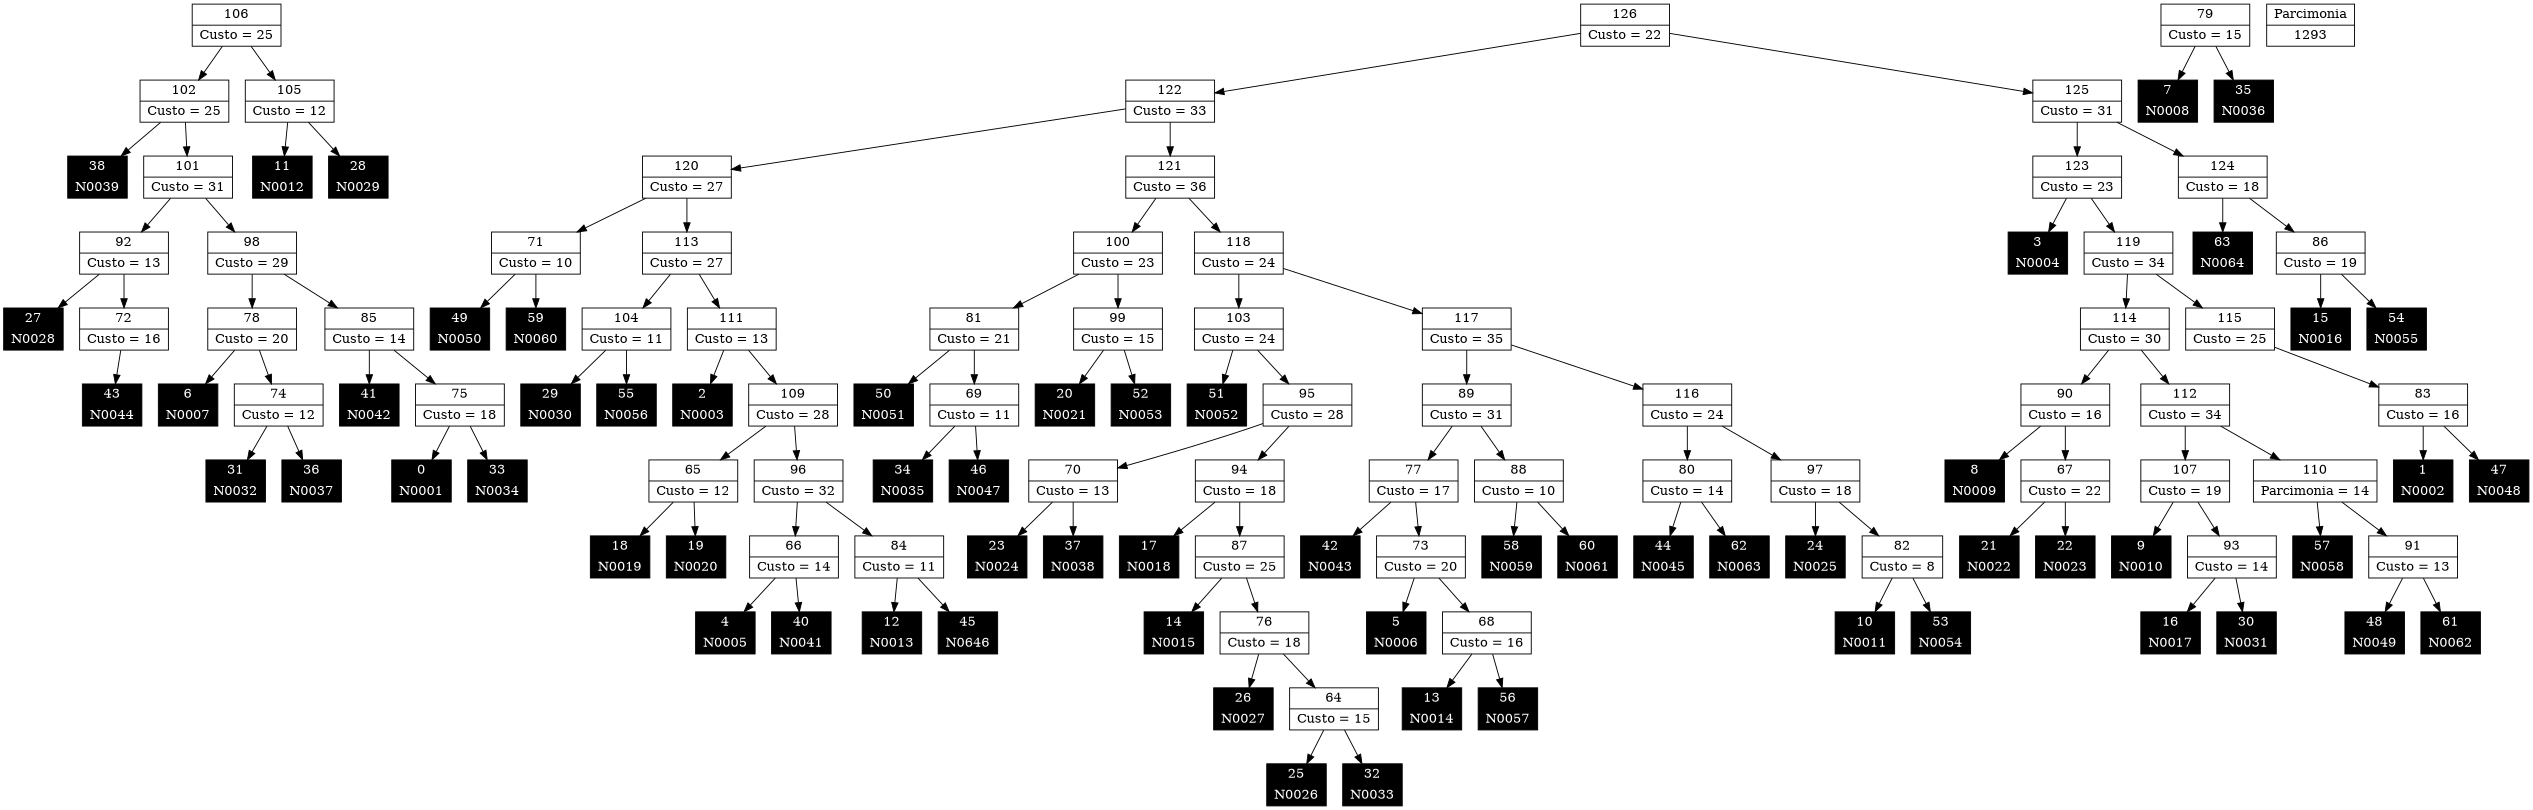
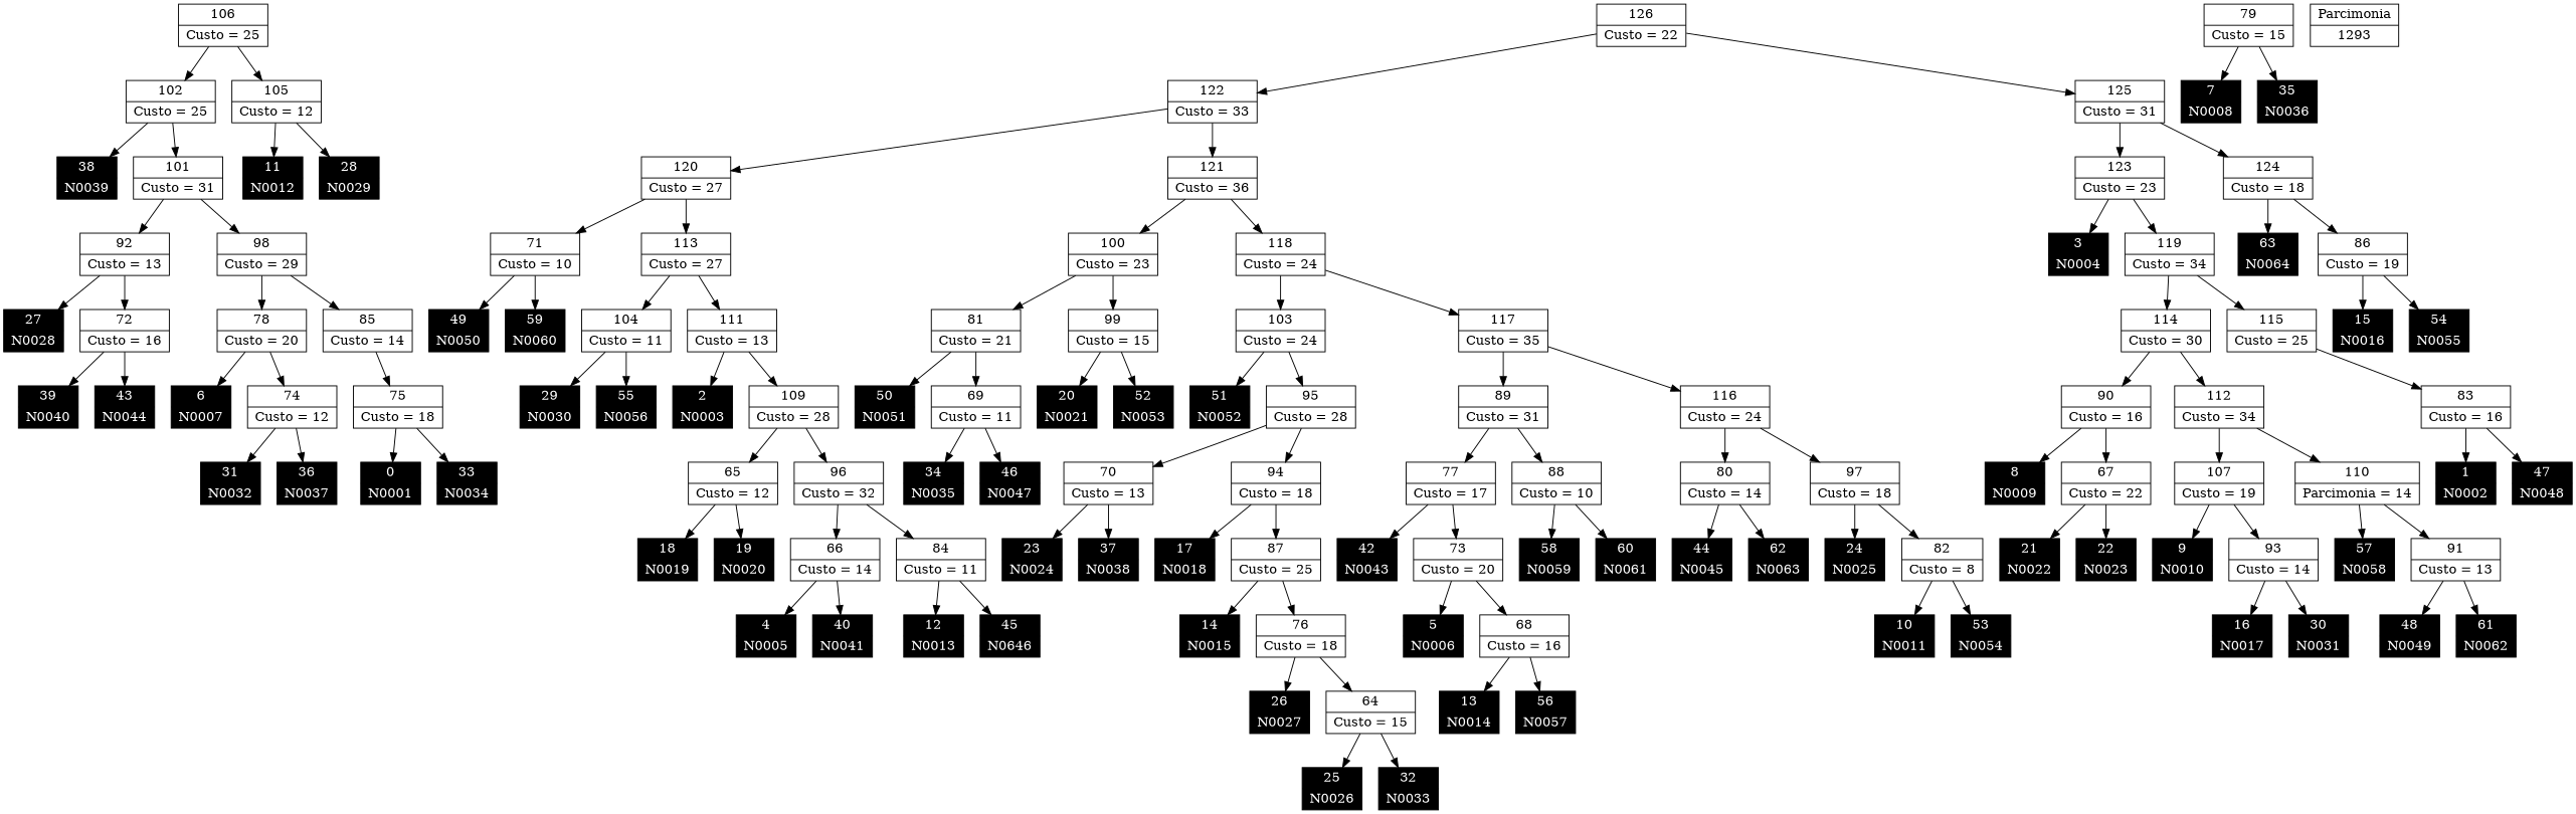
  digraph {
    node [color=black fontcolor=white fontsize=14 shape=record style=filled]
    n1 [height=0.5 label="{0 | N0001}"]
    n2 [height=0.5 label="{1 | N0002}"]
    n3 [height=0.5 label="{2 | N0003}"]
    n4 [height=0.5 label="{3 | N0004}"]
    n5 [height=0.5 label="{4 | N0005}"]
    n6 [height=0.5 label="{5 | N0006}"]
    n7 [height=0.5 label="{6 | N0007}"]
    n8 [height=0.5 label="{7 | N0008}"]
    n9 [height=0.5 label="{8 | N0009}"]
    n10 [height=0.5 label="{9 | N0010}"]
    n11 [height=0.5 label="{10 | N0011}"]
    n12 [height=0.5 label="{11 | N0012}"]
    n13 [height=0.5 label="{12 | N0013}"]
    n14 [height=0.5 label="{13 | N0014}"]
    n15 [height=0.5 label="{14 | N0015}"]
    n16 [height=0.5 label="{15 | N0016}"]
    n17 [height=0.5 label="{16 | N0017}"]
    n18 [height=0.5 label="{17 | N0018}"]
    n19 [height=0.5 label="{18 | N0019}"]
    n20 [height=0.5 label="{19 | N0020}"]
    n21 [height=0.5 label="{20 | N0021}"]
    n22 [height=0.5 label="{21 | N0022}"]
    n23 [height=0.5 label="{22 | N0023}"]
    n24 [height=0.5 label="{23 | N0024}"]
    n25 [height=0.5 label="{24 | N0025}"]
    n26 [height=0.5 label="{25 | N0026}"]
    n27 [height=0.5 label="{26 | N0027}"]
    n28 [height=0.5 label="{27 | N0028}"]
    n29 [height=0.5 label="{28 | N0029}"]
    n30 [height=0.5 label="{29 | N0030}"]
    n31 [height=0.5 label="{30 | N0031}"]
    n32 [height=0.5 label="{31 | N0032}"]
    n33 [height=0.5 label="{32 | N0033}"]
    n34 [height=0.5 label="{33 | N0034}"]
    n35 [height=0.5 label="{34 | N0035}"]
    n36 [height=0.5 label="{35 | N0036}"]
    n37 [height=0.5 label="{36 | N0037}"]
    n38 [height=0.5 label="{37 | N0038}"]
    n39 [height=0.5 label="{38 | N0039}"]
+   n40 [height=0.5 label="{39 | N0040}"]
    n41 [height=0.5 label="{40 | N0041}"]
-   n42 [height=0.5 label="{41 | N0042}"]
    n43 [height=0.5 label="{42 | N0043}"]
    n44 [height=0.5 label="{43 | N0044}"]
    n45 [height=0.5 label="{44 | N0045}"]
    n46 [height=0.5 label="{45 | N0646}"]
    n47 [height=0.5 label="{46 | N0047}"]
    n48 [height=0.5 label="{47 | N0048}"]
    n49 [height=0.5 label="{48 | N0049}"]
    n50 [height=0.5 label="{49 | N0050}"]
    n51 [height=0.5 label="{50 | N0051}"]
    n52 [height=0.5 label="{51 | N0052}"]
    n53 [height=0.5 label="{52 | N0053}"]
    n54 [height=0.5 label="{53 | N0054}"]
    n55 [height=0.5 label="{54 | N0055}"]
    n56 [height=0.5 label="{55 | N0056}"]
    n57 [height=0.5 label="{56 | N0057}"]
    n58 [height=0.5 label="{57 | N0058}"]
    n59 [height=0.5 label="{58 | N0059}"]
    n60 [height=0.5 label="{59 | N0060}"]
    n61 [height=0.5 label="{60 | N0061}"]
    n62 [height=0.5 label="{61 | N0062}"]
    n63 [height=0.5 label="{62 | N0063}"]
    n64 [height=0.5 label="{63 | N0064}"]
    n65 [label="{64|Custo = 15}" color="" fontcolor="" fontsize="" style=""]
    n66 [label="{65|Custo = 12}" color="" fontcolor="" fontsize="" style=""]
    n67 [label="{66|Custo = 14}" color="" fontcolor="" fontsize="" style=""]
    n68 [label="{67|Custo = 22}" color="" fontcolor="" fontsize="" style=""]
    n69 [label="{68|Custo = 16}" color="" fontcolor="" fontsize="" style=""]
    n70 [label="{69|Custo = 11}" color="" fontcolor="" fontsize="" style=""]
    n71 [label="{70|Custo = 13}" color="" fontcolor="" fontsize="" style=""]
    n72 [label="{71|Custo = 10}" color="" fontcolor="" fontsize="" style=""]
    n73 [label="{72|Custo = 16}" color="" fontcolor="" fontsize="" style=""]
    n74 [label="{73|Custo = 20}" color="" fontcolor="" fontsize="" style=""]
    n75 [label="{74|Custo = 12}" color="" fontcolor="" fontsize="" style=""]
    n76 [label="{75|Custo = 18}" color="" fontcolor="" fontsize="" style=""]
    n77 [label="{76|Custo = 18}" color="" fontcolor="" fontsize="" style=""]
    n78 [label="{77|Custo = 17}" color="" fontcolor="" fontsize="" style=""]
    n79 [label="{78|Custo = 20}" color="" fontcolor="" fontsize="" style=""]
    n80 [label="{79|Custo = 15}" color="" fontcolor="" fontsize="" style=""]
    n81 [label="{80|Custo = 14}" color="" fontcolor="" fontsize="" style=""]
    n82 [label="{81|Custo = 21}" color="" fontcolor="" fontsize="" style=""]
    n83 [label="{82|Custo = 8}" color="" fontcolor="" fontsize="" style=""]
    n84 [label="{83|Custo = 16}" color="" fontcolor="" fontsize="" style=""]
    n85 [label="{84|Custo = 11}" color="" fontcolor="" fontsize="" style=""]
    n86 [label="{85|Custo = 14}" color="" fontcolor="" fontsize="" style=""]
    n87 [label="{86|Custo = 19}" color="" fontcolor="" fontsize="" style=""]
    n88 [label="{87|Custo = 25}" color="" fontcolor="" fontsize="" style=""]
    n89 [label="{88|Custo = 10}" color="" fontcolor="" fontsize="" style=""]
    n90 [label="{89|Custo = 31}" color="" fontcolor="" fontsize="" style=""]
    n91 [label="{90|Custo = 16}" color="" fontcolor="" fontsize="" style=""]
    n92 [label="{91|Custo = 13}" color="" fontcolor="" fontsize="" style=""]
    n93 [label="{92|Custo = 13}" color="" fontcolor="" fontsize="" style=""]
    n94 [label="{93|Custo = 14}" color="" fontcolor="" fontsize="" style=""]
    n95 [label="{94|Custo = 18}" color="" fontcolor="" fontsize="" style=""]
    n96 [label="{95|Custo = 28}" color="" fontcolor="" fontsize="" style=""]
    n97 [label="{96|Custo = 32}" color="" fontcolor="" fontsize="" style=""]
    n98 [label="{97|Custo = 18}" color="" fontcolor="" fontsize="" style=""]
    n99 [label="{98|Custo = 29}" color="" fontcolor="" fontsize="" style=""]
    n100 [label="{99|Custo = 15}" color="" fontcolor="" fontsize="" style=""]
    n101 [label="{100|Custo = 23}" color="" fontcolor="" fontsize="" style=""]
    n102 [label="{101|Custo = 31}" color="" fontcolor="" fontsize="" style=""]
    n103 [label="{102|Custo = 25}" color="" fontcolor="" fontsize="" style=""]
    n104 [label="{103|Custo = 24}" color="" fontcolor="" fontsize="" style=""]
    n105 [label="{104|Custo = 11}" color="" fontcolor="" fontsize="" style=""]
    n106 [label="{105|Custo = 12}" color="" fontcolor="" fontsize="" style=""]
    n107 [label="{106|Custo = 25}" color="" fontcolor="" fontsize="" style=""]
    n108 [label="{107|Custo = 19}" color="" fontcolor="" fontsize="" style=""]
    n109 [label="{109|Custo = 28}" color="" fontcolor="" fontsize="" style=""]
    n110 [label="{110|Parcimonia = 14}" color="" fontcolor="" fontsize="" style=""]
    n111 [label="{111|Custo = 13}" color="" fontcolor="" fontsize="" style=""]
    n112 [label="{112|Custo = 34}" color="" fontcolor="" fontsize="" style=""]
    n113 [label="{113|Custo = 27}" color="" fontcolor="" fontsize="" style=""]
    n114 [label="{114|Custo = 30}" color="" fontcolor="" fontsize="" style=""]
    n115 [label="{115|Custo = 25}" color="" fontcolor="" fontsize="" style=""]
    n116 [label="{116|Custo = 24}" color="" fontcolor="" fontsize="" style=""]
    n117 [label="{117|Custo = 35}" color="" fontcolor="" fontsize="" style=""]
    n118 [label="{118|Custo = 24}" color="" fontcolor="" fontsize="" style=""]
    n119 [label="{119|Custo = 34}" color="" fontcolor="" fontsize="" style=""]
    n120 [label="{120|Custo = 27}" color="" fontcolor="" fontsize="" style=""]
    n121 [label="{121|Custo = 36}" color="" fontcolor="" fontsize="" style=""]
    n122 [label="{122|Custo = 33}" color="" fontcolor="" fontsize="" style=""]
    n123 [label="{123|Custo = 23}" color="" fontcolor="" fontsize="" style=""]
    n124 [label="{124|Custo = 18}" color="" fontcolor="" fontsize="" style=""]
    n125 [label="{125|Custo = 31}" color="" fontcolor="" fontsize="" style=""]
    n126 [label="{126|Custo = 22}" color="" fontcolor="" fontsize="" style=""]
    n127 [label="{Parcimonia|1293}" color="" fontcolor="" fontsize="" style=""]
    n65 -> n26
    n65 -> n33
    n66 -> n19
    n66 -> n20
    n67 -> n5
    n67 -> n41
    n68 -> n22
    n68 -> n23
    n69 -> n14
    n69 -> n57
    n70 -> n35
    n70 -> n47
    n71 -> n24
    n71 -> n38
    n72 -> n50
    n72 -> n60
+   n73 -> n40
    n73 -> n44
    n74 -> n6
    n74 -> n69
    n75 -> n32
    n75 -> n37
    n76 -> n1
    n76 -> n34
    n77 -> n27
    n77 -> n65
    n78 -> n43
    n78 -> n74
    n79 -> n7
    n79 -> n75
    n80 -> n8
    n80 -> n36
    n81 -> n45
    n81 -> n63
    n82 -> n51
    n82 -> n70
    n83 -> n11
    n83 -> n54
    n84 -> n2
    n84 -> n48
    n85 -> n13
    n85 -> n46
-   n86 -> n42
    n86 -> n76
    n87 -> n16
    n87 -> n55
    n88 -> n15
    n88 -> n77
    n89 -> n59
    n89 -> n61
    n90 -> n78
    n90 -> n89
    n91 -> n9
    n91 -> n68
    n92 -> n49
    n92 -> n62
    n93 -> n28
    n93 -> n73
    n94 -> n17
    n94 -> n31
    n95 -> n18
    n95 -> n88
    n96 -> n71
    n96 -> n95
    n97 -> n67
    n97 -> n85
    n98 -> n25
    n98 -> n83
    n99 -> n79
    n99 -> n86
    n100 -> n21
    n100 -> n53
    n101 -> n82
    n101 -> n100
    n102 -> n93
    n102 -> n99
    n103 -> n39
    n103 -> n102
    n104 -> n52
    n104 -> n96
    n105 -> n30
    n105 -> n56
    n106 -> n12
    n106 -> n29
    n107 -> n103
    n107 -> n106
    n108 -> n10
    n108 -> n94
    n109 -> n66
    n109 -> n97
    n110 -> n58
    n110 -> n92
    n111 -> n3
    n111 -> n109
    n112 -> n108
    n112 -> n110
    n113 -> n105
    n113 -> n111
    n114 -> n91
    n114 -> n112
    n115 -> n84
    n116 -> n81
    n116 -> n98
    n117 -> n90
    n117 -> n116
    n118 -> n104
    n118 -> n117
    n119 -> n114
    n119 -> n115
    n120 -> n72
    n120 -> n113
    n121 -> n101
    n121 -> n118
    n122 -> n120
    n122 -> n121
    n123 -> n4
    n123 -> n119
    n124 -> n64
    n124 -> n87
    n125 -> n123
    n125 -> n124
    n126 -> n122
    n126 -> n125
  }
